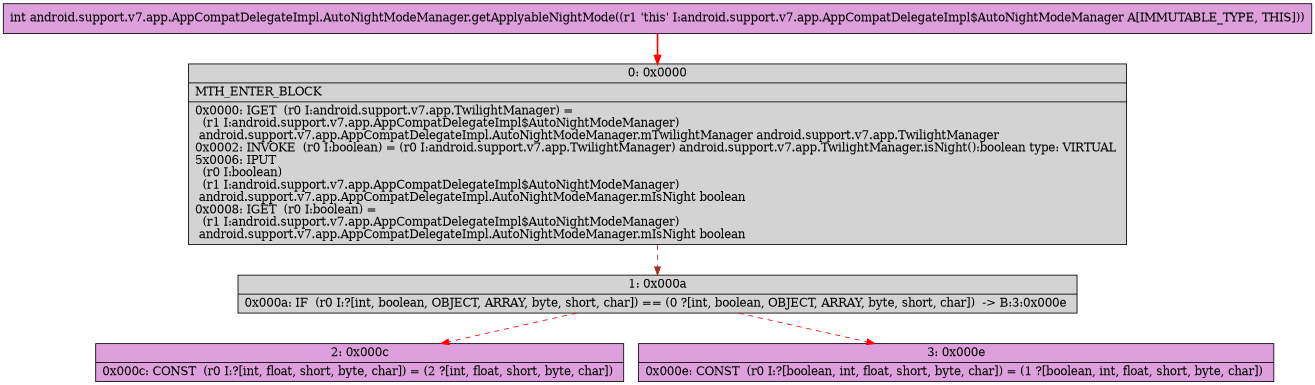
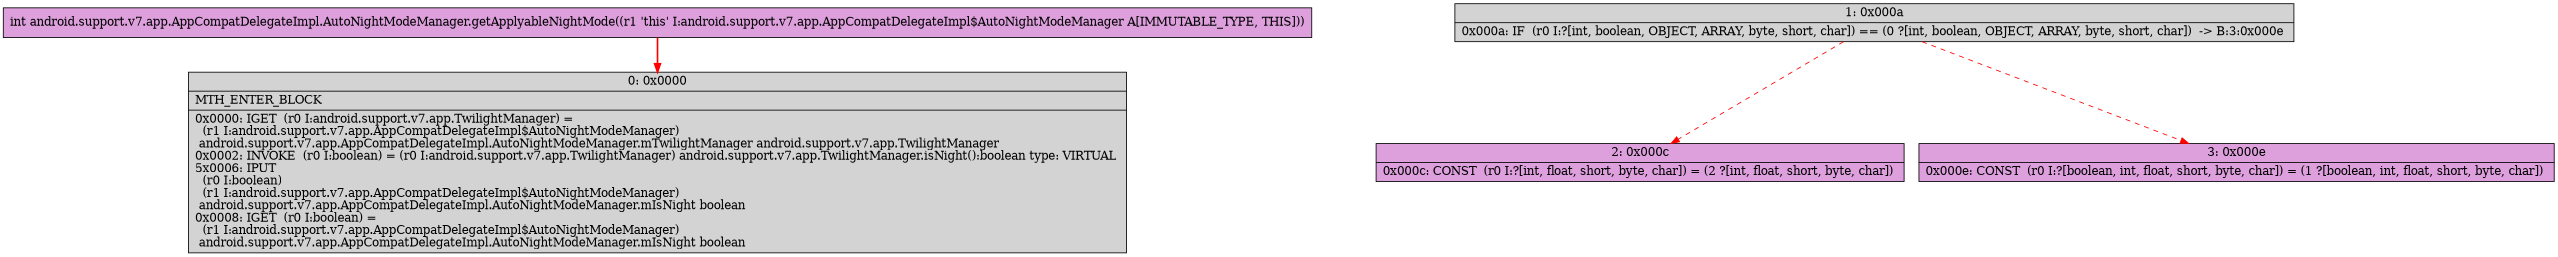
  digraph {
    node [fillcolor=plum shape=record style=filled]
    edge [color=red style=dashed]
    n1 [fillcolor=lightgrey label="{0\:\ 0x0000|MTH_ENTER_BLOCK\l|0x0000: IGET  (r0 I:android.support.v7.app.TwilightManager) = \l  (r1 I:android.support.v7.app.AppCompatDelegateImpl$AutoNightModeManager)\l android.support.v7.app.AppCompatDelegateImpl.AutoNightModeManager.mTwilightManager android.support.v7.app.TwilightManager \l0x0002: INVOKE  (r0 I:boolean) = (r0 I:android.support.v7.app.TwilightManager) android.support.v7.app.TwilightManager.isNight():boolean type: VIRTUAL \l5x0006: IPUT  \l  (r0 I:boolean)\l  (r1 I:android.support.v7.app.AppCompatDelegateImpl$AutoNightModeManager)\l android.support.v7.app.AppCompatDelegateImpl.AutoNightModeManager.mIsNight boolean \l0x0008: IGET  (r0 I:boolean) = \l  (r1 I:android.support.v7.app.AppCompatDelegateImpl$AutoNightModeManager)\l android.support.v7.app.AppCompatDelegateImpl.AutoNightModeManager.mIsNight boolean \l}"]
    n2 [fillcolor=lightgrey label="{1\:\ 0x000a|0x000a: IF  (r0 I:?[int, boolean, OBJECT, ARRAY, byte, short, char]) == (0 ?[int, boolean, OBJECT, ARRAY, byte, short, char])  \-\> B:3:0x000e \l}"]
    n3 [label="{2\:\ 0x000c|0x000c: CONST  (r0 I:?[int, float, short, byte, char]) = (2 ?[int, float, short, byte, char]) \l}"]
    n4 [label="{3\:\ 0x000e|0x000e: CONST  (r0 I:?[boolean, int, float, short, byte, char]) = (1 ?[boolean, int, float, short, byte, char]) \l}"]
    n5 [label="{int android.support.v7.app.AppCompatDelegateImpl.AutoNightModeManager.getApplyableNightMode((r1 'this' I:android.support.v7.app.AppCompatDelegateImpl$AutoNightModeManager A[IMMUTABLE_TYPE, THIS])) }"]
-   n1 -> n2 [color=brown]
    n2 -> n3
    n2 -> n4
    n5 -> n1 [style=bold]
  }
